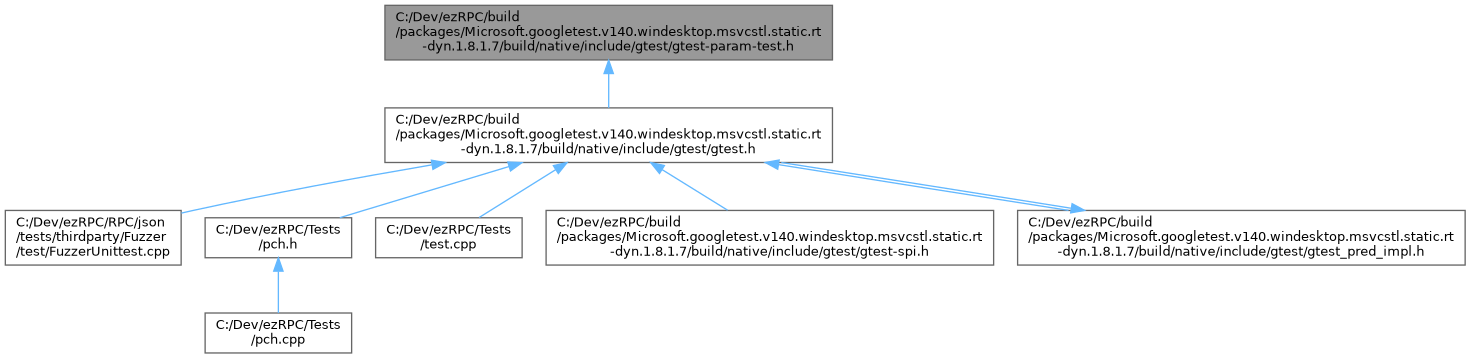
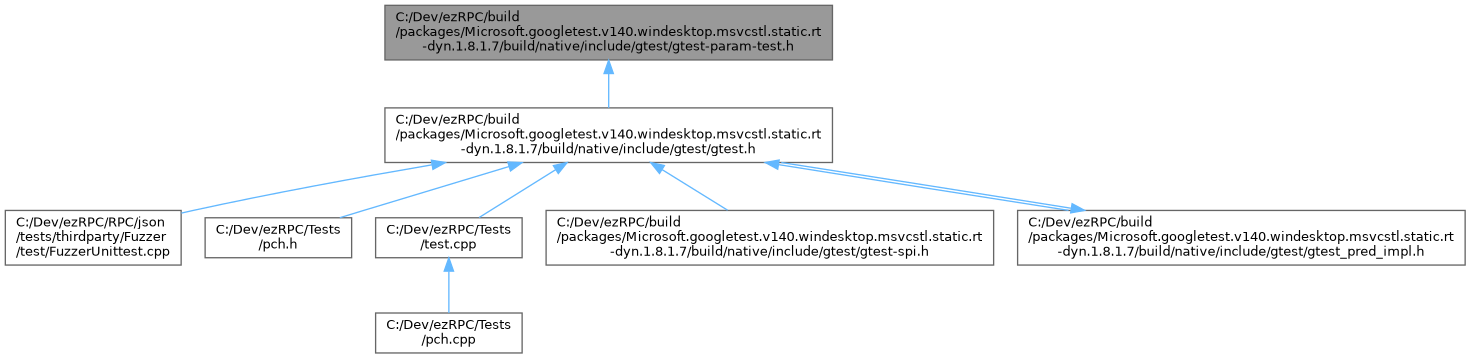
  digraph {
    node [color=grey40 fillcolor=white fontname=Helvetica fontsize=10 shape=box style=filled]
    edge [color=steelblue1 dir=back fontname=Helvetica fontsize=10 labelfontname=Helvetica labelfontsize=10 style=solid]
    n1 [color=gray40 fillcolor=grey60 fontcolor=black height=0.2 label="C:/Dev/ezRPC/build\l/packages/Microsoft.googletest.v140.windesktop.msvcstl.static.rt\l-dyn.1.8.1.7/build/native/include/gtest/gtest-param-test.h" width=0.4]
    n2 [height=0.2 label="C:/Dev/ezRPC/build\l/packages/Microsoft.googletest.v140.windesktop.msvcstl.static.rt\l-dyn.1.8.1.7/build/native/include/gtest/gtest.h" width=0.4]
    n3 [height=0.2 label="C:/Dev/ezRPC/RPC/json\l/tests/thirdparty/Fuzzer\l/test/FuzzerUnittest.cpp" width=0.4]
    n4 [height=0.2 label="C:/Dev/ezRPC/Tests\l/pch.h" width=0.4]
    n5 [height=0.2 label="C:/Dev/ezRPC/Tests\l/test.cpp" width=0.4]
    n6 [height=0.2 label="C:/Dev/ezRPC/build\l/packages/Microsoft.googletest.v140.windesktop.msvcstl.static.rt\l-dyn.1.8.1.7/build/native/include/gtest/gtest-spi.h" width=0.4]
    n7 [height=0.2 label="C:/Dev/ezRPC/build\l/packages/Microsoft.googletest.v140.windesktop.msvcstl.static.rt\l-dyn.1.8.1.7/build/native/include/gtest/gtest_pred_impl.h" width=0.4]
    n8 [height=0.2 label="C:/Dev/ezRPC/Tests\l/pch.cpp" width=0.4]
    n1 -> n2
    n2 -> n3
    n2 -> n4
    n2 -> n5
    n2 -> n6
    n2 -> n7
-   n4 -> n8
+   n5 -> n8
    n7 -> n2
  }
